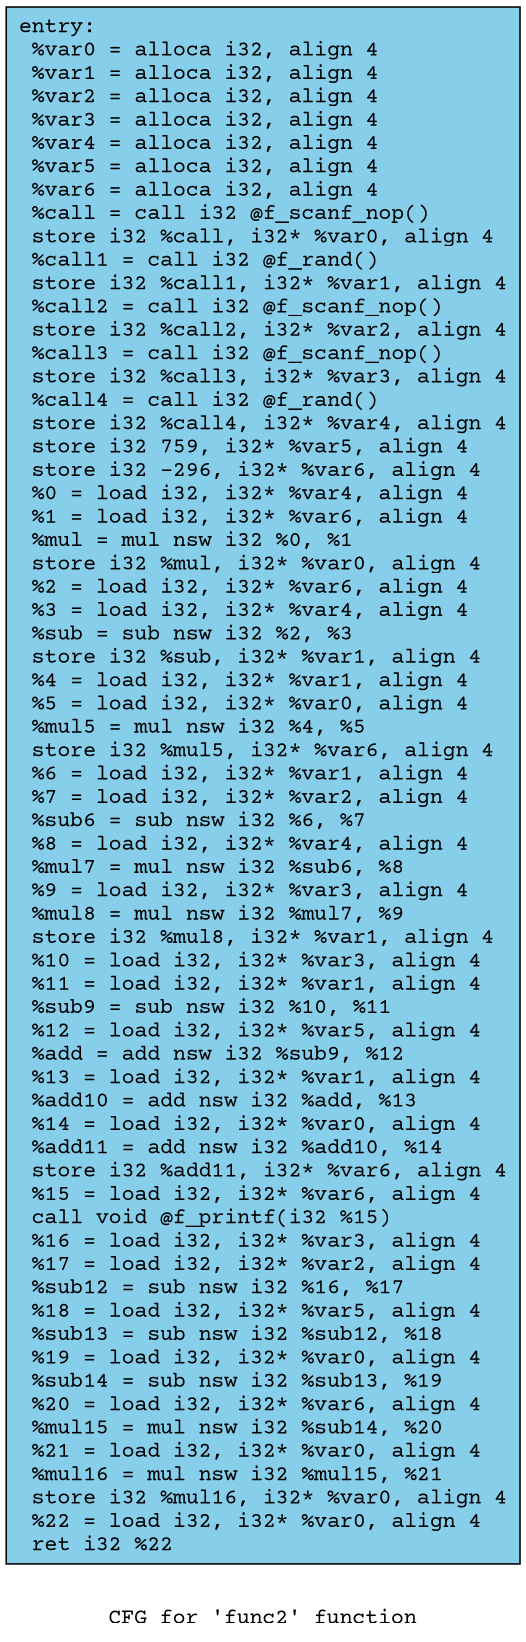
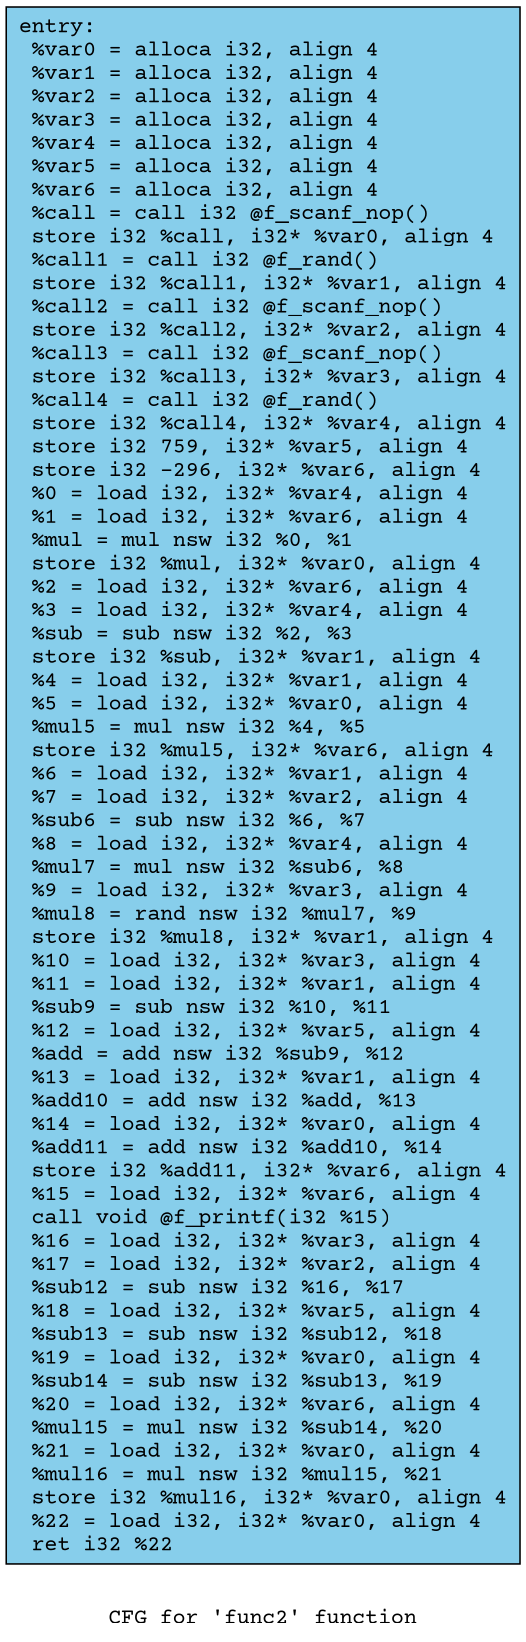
  digraph {
    label="CFG for 'func2' function"
    fontname="Courier Prime"
-   n1 [label="{entry:\l  %var0 = alloca i32, align 4\l  %var1 = alloca i32, align 4\l  %var2 = alloca i32, align 4\l  %var3 = alloca i32, align 4\l  %var4 = alloca i32, align 4\l  %var5 = alloca i32, align 4\l  %var6 = alloca i32, align 4\l  %call = call i32 @f_scanf_nop()\l  store i32 %call, i32* %var0, align 4\l  %call1 = call i32 @f_rand()\l  store i32 %call1, i32* %var1, align 4\l  %call2 = call i32 @f_scanf_nop()\l  store i32 %call2, i32* %var2, align 4\l  %call3 = call i32 @f_scanf_nop()\l  store i32 %call3, i32* %var3, align 4\l  %call4 = call i32 @f_rand()\l  store i32 %call4, i32* %var4, align 4\l  store i32 759, i32* %var5, align 4\l  store i32 -296, i32* %var6, align 4\l  %0 = load i32, i32* %var4, align 4\l  %1 = load i32, i32* %var6, align 4\l  %mul = mul nsw i32 %0, %1\l  store i32 %mul, i32* %var0, align 4\l  %2 = load i32, i32* %var6, align 4\l  %3 = load i32, i32* %var4, align 4\l  %sub = sub nsw i32 %2, %3\l  store i32 %sub, i32* %var1, align 4\l  %4 = load i32, i32* %var1, align 4\l  %5 = load i32, i32* %var0, align 4\l  %mul5 = mul nsw i32 %4, %5\l  store i32 %mul5, i32* %var6, align 4\l  %6 = load i32, i32* %var1, align 4\l  %7 = load i32, i32* %var2, align 4\l  %sub6 = sub nsw i32 %6, %7\l  %8 = load i32, i32* %var4, align 4\l  %mul7 = mul nsw i32 %sub6, %8\l  %9 = load i32, i32* %var3, align 4\l  %mul8 = mul nsw i32 %mul7, %9\l  store i32 %mul8, i32* %var1, align 4\l  %10 = load i32, i32* %var3, align 4\l  %11 = load i32, i32* %var1, align 4\l  %sub9 = sub nsw i32 %10, %11\l  %12 = load i32, i32* %var5, align 4\l  %add = add nsw i32 %sub9, %12\l  %13 = load i32, i32* %var1, align 4\l  %add10 = add nsw i32 %add, %13\l  %14 = load i32, i32* %var0, align 4\l  %add11 = add nsw i32 %add10, %14\l  store i32 %add11, i32* %var6, align 4\l  %15 = load i32, i32* %var6, align 4\l  call void @f_printf(i32 %15)\l  %16 = load i32, i32* %var3, align 4\l  %17 = load i32, i32* %var2, align 4\l  %sub12 = sub nsw i32 %16, %17\l  %18 = load i32, i32* %var5, align 4\l  %sub13 = sub nsw i32 %sub12, %18\l  %19 = load i32, i32* %var0, align 4\l  %sub14 = sub nsw i32 %sub13, %19\l  %20 = load i32, i32* %var6, align 4\l  %mul15 = mul nsw i32 %sub14, %20\l  %21 = load i32, i32* %var0, align 4\l  %mul16 = mul nsw i32 %mul15, %21\l  store i32 %mul16, i32* %var0, align 4\l  %22 = load i32, i32* %var0, align 4\l  ret i32 %22\l}" shape=record style=filled fillcolor=skyblue fontname="Courier Prime"]
+   n1 [label="{entry:\l  %var0 = alloca i32, align 4\l  %var1 = alloca i32, align 4\l  %var2 = alloca i32, align 4\l  %var3 = alloca i32, align 4\l  %var4 = alloca i32, align 4\l  %var5 = alloca i32, align 4\l  %var6 = alloca i32, align 4\l  %call = call i32 @f_scanf_nop()\l  store i32 %call, i32* %var0, align 4\l  %call1 = call i32 @f_rand()\l  store i32 %call1, i32* %var1, align 4\l  %call2 = call i32 @f_scanf_nop()\l  store i32 %call2, i32* %var2, align 4\l  %call3 = call i32 @f_scanf_nop()\l  store i32 %call3, i32* %var3, align 4\l  %call4 = call i32 @f_rand()\l  store i32 %call4, i32* %var4, align 4\l  store i32 759, i32* %var5, align 4\l  store i32 -296, i32* %var6, align 4\l  %0 = load i32, i32* %var4, align 4\l  %1 = load i32, i32* %var6, align 4\l  %mul = mul nsw i32 %0, %1\l  store i32 %mul, i32* %var0, align 4\l  %2 = load i32, i32* %var6, align 4\l  %3 = load i32, i32* %var4, align 4\l  %sub = sub nsw i32 %2, %3\l  store i32 %sub, i32* %var1, align 4\l  %4 = load i32, i32* %var1, align 4\l  %5 = load i32, i32* %var0, align 4\l  %mul5 = mul nsw i32 %4, %5\l  store i32 %mul5, i32* %var6, align 4\l  %6 = load i32, i32* %var1, align 4\l  %7 = load i32, i32* %var2, align 4\l  %sub6 = sub nsw i32 %6, %7\l  %8 = load i32, i32* %var4, align 4\l  %mul7 = mul nsw i32 %sub6, %8\l  %9 = load i32, i32* %var3, align 4\l  %mul8 = rand nsw i32 %mul7, %9\l  store i32 %mul8, i32* %var1, align 4\l  %10 = load i32, i32* %var3, align 4\l  %11 = load i32, i32* %var1, align 4\l  %sub9 = sub nsw i32 %10, %11\l  %12 = load i32, i32* %var5, align 4\l  %add = add nsw i32 %sub9, %12\l  %13 = load i32, i32* %var1, align 4\l  %add10 = add nsw i32 %add, %13\l  %14 = load i32, i32* %var0, align 4\l  %add11 = add nsw i32 %add10, %14\l  store i32 %add11, i32* %var6, align 4\l  %15 = load i32, i32* %var6, align 4\l  call void @f_printf(i32 %15)\l  %16 = load i32, i32* %var3, align 4\l  %17 = load i32, i32* %var2, align 4\l  %sub12 = sub nsw i32 %16, %17\l  %18 = load i32, i32* %var5, align 4\l  %sub13 = sub nsw i32 %sub12, %18\l  %19 = load i32, i32* %var0, align 4\l  %sub14 = sub nsw i32 %sub13, %19\l  %20 = load i32, i32* %var6, align 4\l  %mul15 = mul nsw i32 %sub14, %20\l  %21 = load i32, i32* %var0, align 4\l  %mul16 = mul nsw i32 %mul15, %21\l  store i32 %mul16, i32* %var0, align 4\l  %22 = load i32, i32* %var0, align 4\l  ret i32 %22\l}" shape=record style=filled fillcolor=skyblue fontname="Courier Prime"]
  }
